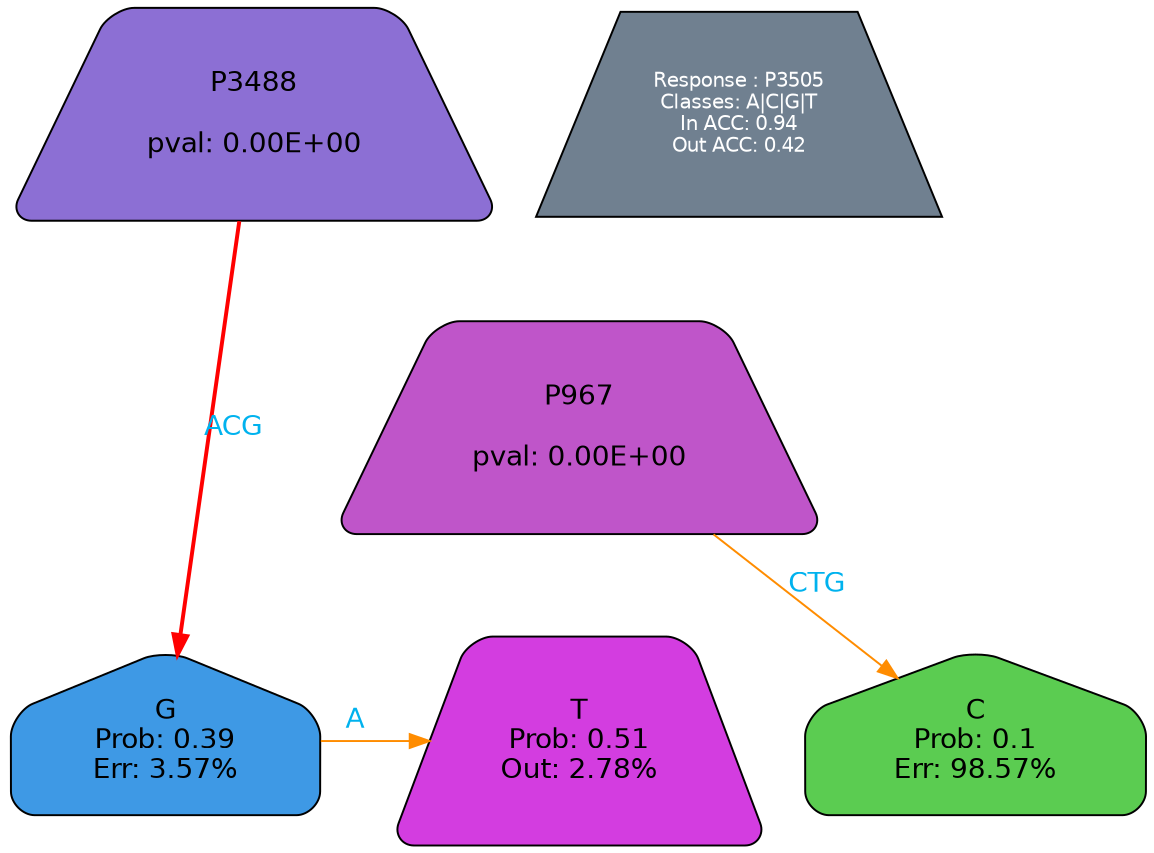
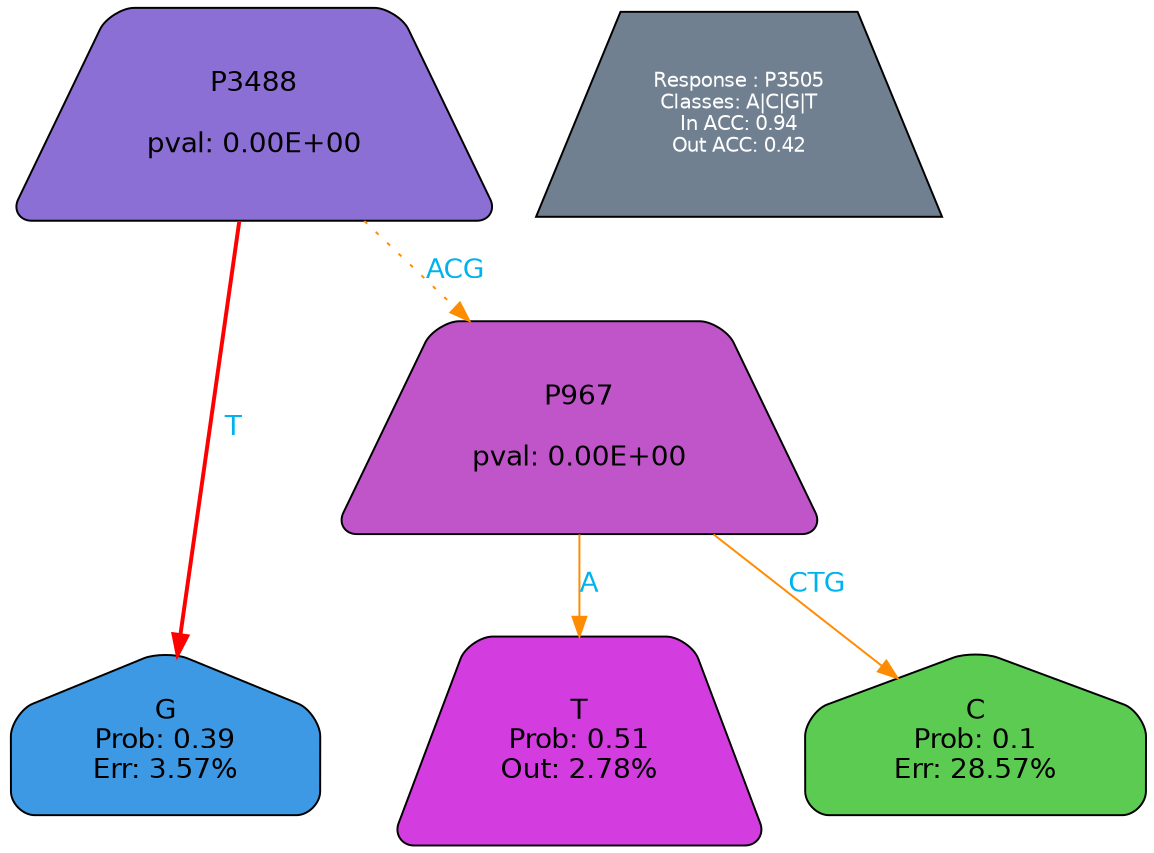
  digraph {
    ranksep=equally
    splines=polylines
    node [color=black fontname=helvetica shape=trapezium style="filled, rounded"]
    edge [color=darkorange fontcolor=deepskyblue2 fontname=helvetica style=solid]
    n1 [fillcolor="#d33de0" label="T\nProb: 0.51\nOut: 2.78%"]
-   n2 [fillcolor="#5bcc51" label="C\nProb: 0.1\nErr: 98.57%" shape=house]
+   n2 [fillcolor="#5bcc51" label="C\nProb: 0.1\nErr: 28.57%" shape=house]
    n3 [fillcolor="#3e99e5" label="G\nProb: 0.39\nErr: 3.57%" shape=house]
    n4 [align=left fillcolor=slategray fontcolor=white fontsize=10 label="Response : P3505\nClasses: A|C|G|T\nIn ACC: 0.94\nOut ACC: 0.42\n" style=filled]
    n5 [fillcolor="#8c6fd4" label="P3488\n\npval: 0.00E+00"]
    n6 [fillcolor="#bf55c9" label="P967\n\npval: 0.00E+00"]
    subgraph sub_1 {
      rank=same
      n1
      n2
      n3
    }
    subgraph sub_2 {
      rank=same
      n4
      n5
    }
-   n5 -> n3 [color=red label=ACG style=bold]
-   n3 -> n1 [label=A]
+   n5 -> n3 [color=red label=T style=bold]
+   n5 -> n6 [label=ACG style=dotted]
+   n6 -> n1 [label=A]
    n6 -> n2 [label=CTG]
  }
